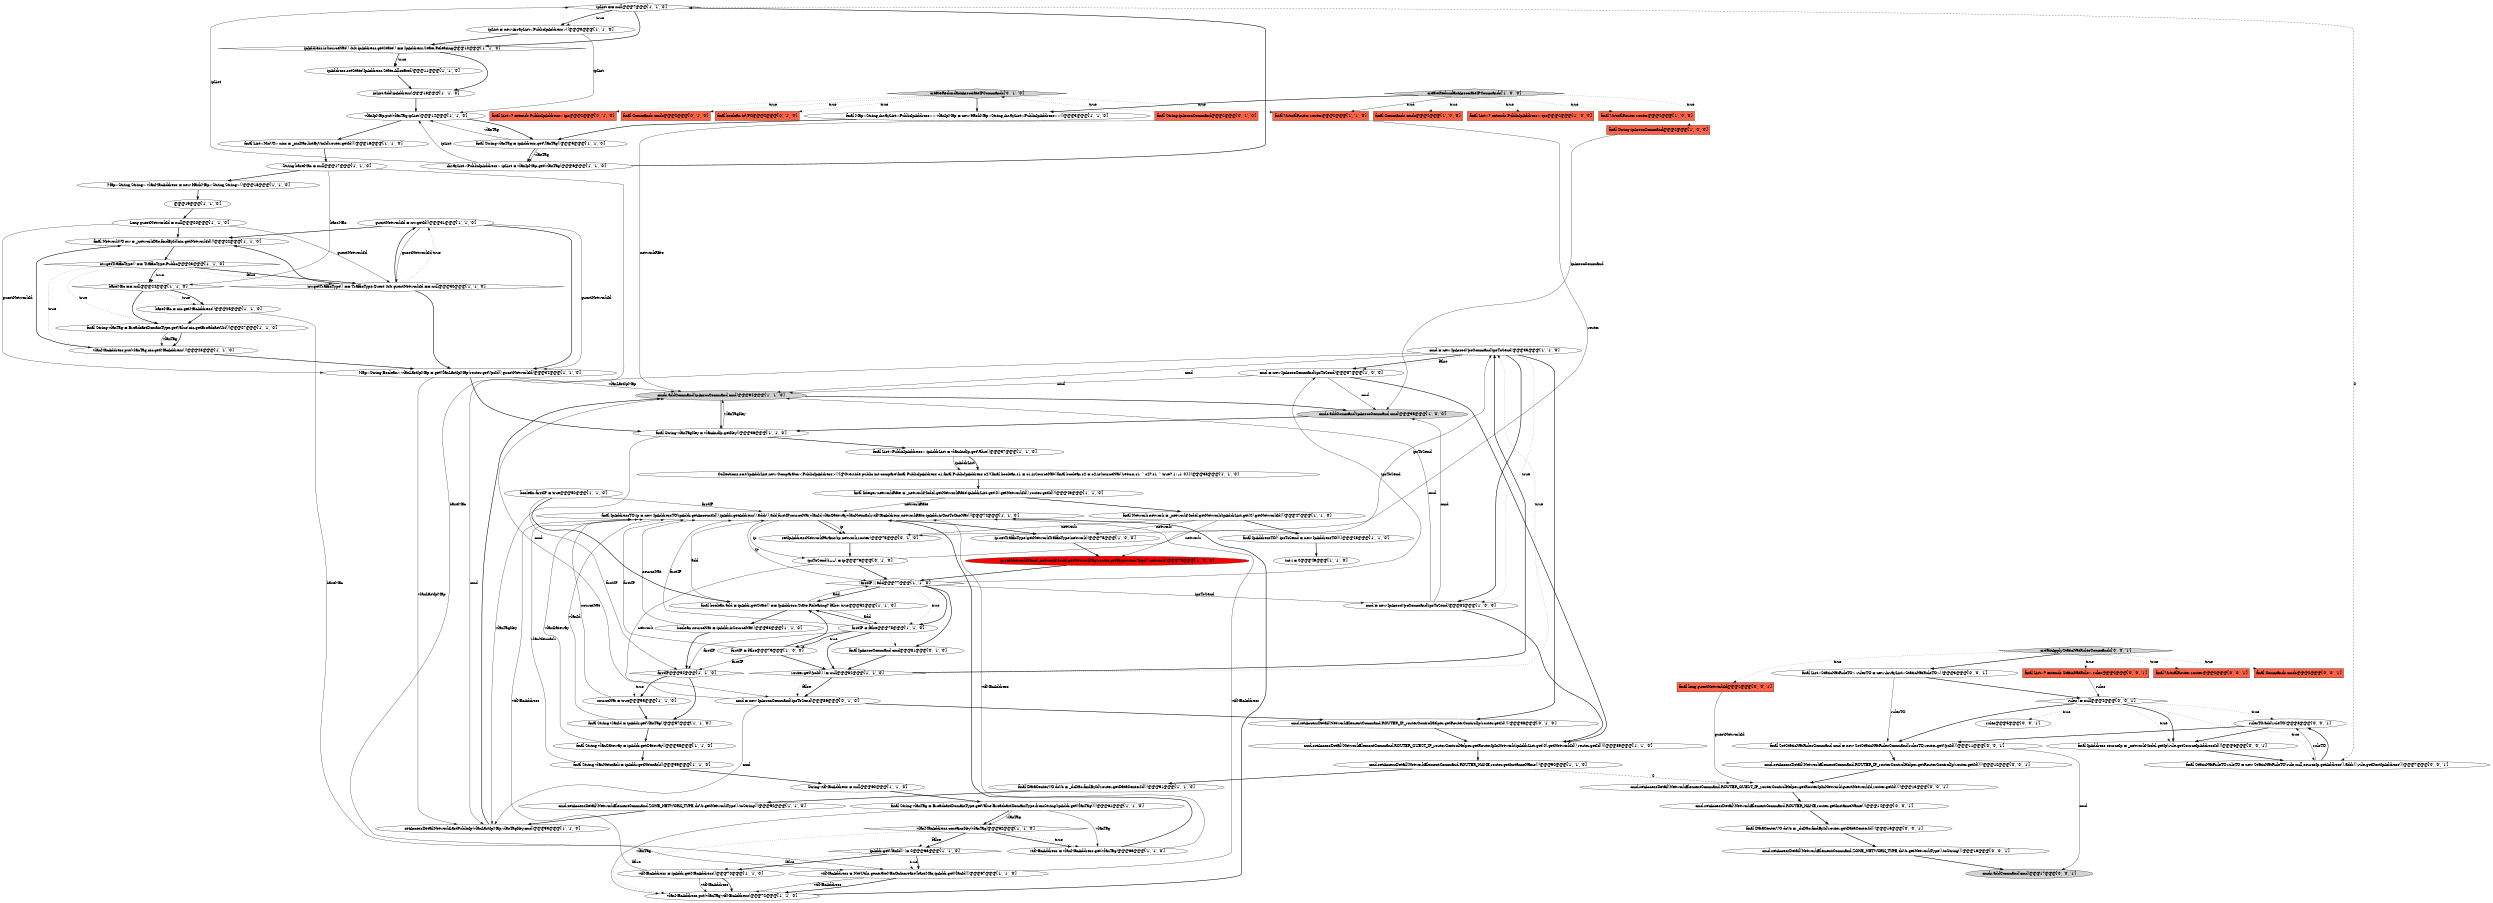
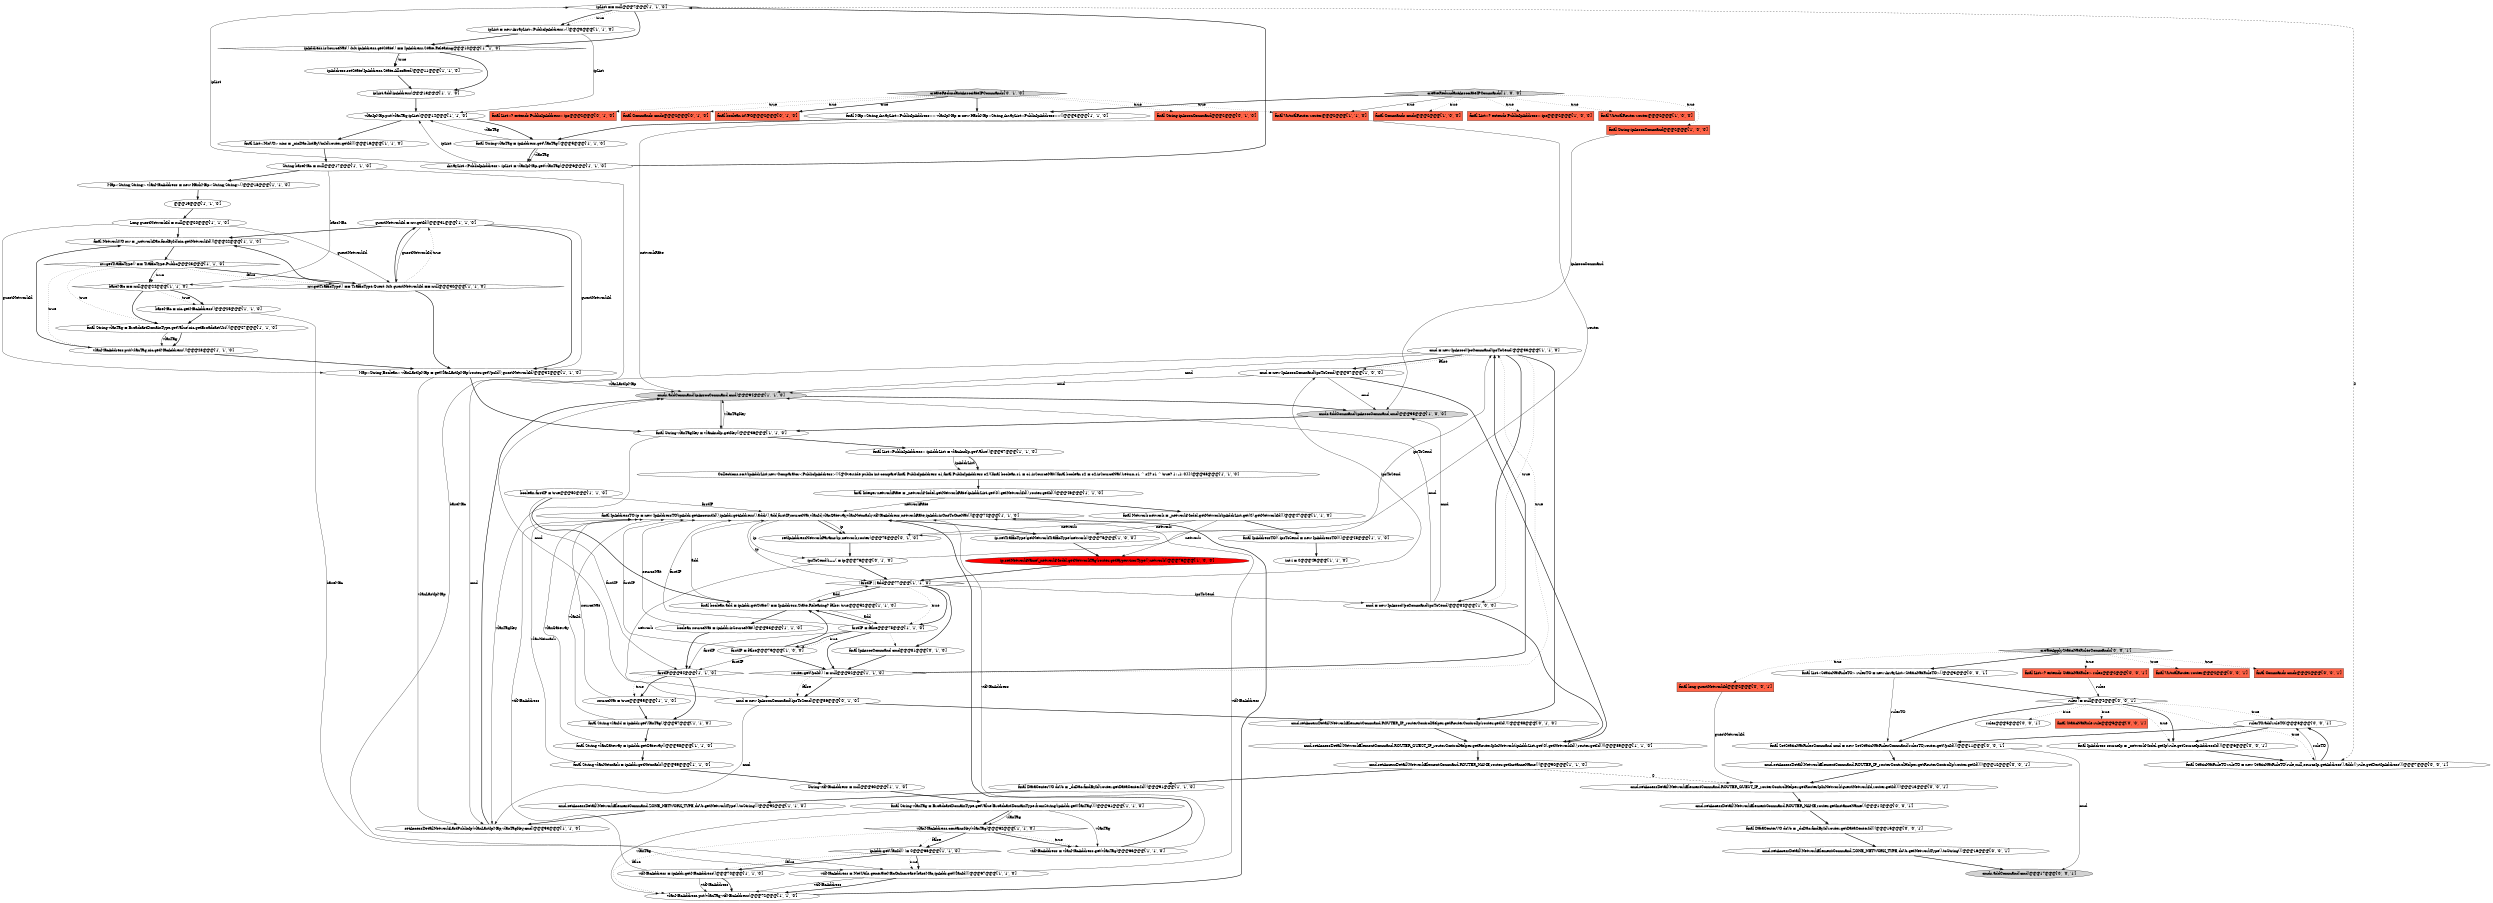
  digraph {
    node [fillcolor=white shape=ellipse style=filled]
    edge [style=bold]
    n1 [label="cmd = new IpAssocVpcCommand(ipsToSend)@@@83@@@['1', '1', '0']"]
    n2 [label="cmd = new IpAssocCommand(ipsToSend)@@@87@@@['1', '0', '0']"]
    n3 [label="setAccessDetailNetworkLastPublicIp(vlanLastIpMap,vlanTagKey,cmd)@@@93@@@['1', '1', '0']"]
    n4 [fillcolor=lightgray label="cmds.addCommand(ipAssocCommand,cmd)@@@94@@@['1', '1', '0']"]
    n5 [label="cmd = new IpAssocVpcCommand(ipsToSend)@@@84@@@['1', '0', '0']"]
    n6 [label="cmd.setAccessDetail(NetworkElementCommand.ROUTER_IP,_routerControlHelper.getRouterControlIp(router.getId()))@@@88@@@['0', '1', '0']"]
    n7 [fillcolor=lightgray label="cmds.addCommand(ipAssocCommand,cmd)@@@95@@@['1', '0', '0']"]
    n8 [label="cmd.setAccessDetail(NetworkElementCommand.ROUTER_GUEST_IP,_routerControlHelper.getRouterIpInNetwork(ipAddrList.get(0).getNetworkId(),router.getId()))@@@89@@@['1', '1', '0']"]
    n9 [label="final String vlanTagKey = vlanAndIp.getKey()@@@36@@@['1', '1', '0']"]
    n10 [label="final String vlanGateway = ipAddr.getGateway()@@@58@@@['1', '1', '0']"]
    n11 [label="final IpAddressTO ip = new IpAddressTO(ipAddr.getAccountId(),ipAddr.getAddress().addr(),add,firstIP,sourceNat,vlanId,vlanGateway,vlanNetmask,vifMacAddress,networkRate,ipAddr.isOneToOneNat())@@@74@@@['1', '1', '0']"]
    n12 [label="final String vlanNetmask = ipAddr.getNetmask()@@@59@@@['1', '1', '0']"]
    n13 [label="ip.setTrafficType(getNetworkTrafficType(network))@@@75@@@['1', '0', '0']"]
    n14 [label="setIpAddressNetworkParams(ip,network,router)@@@75@@@['0', '1', '0']"]
    n15 [label="!firstIP || add@@@77@@@['1', '1', '0']" shape=diamond]
    n16 [label="ipsToSend(i++( = ip@@@76@@@['0', '1', '0']"]
    n17 [label="String vifMacAddress = null@@@60@@@['1', '1', '0']"]
    n18 [label="final List<PublicIpAddress> ipAddrList = vlanAndIp.getValue()@@@37@@@['1', '1', '0']"]
    n19 [label="Collections.sort(ipAddrList,new Comparator<PublicIpAddress>(){@Override public int compare(final PublicIpAddress o1,final PublicIpAddress o2){final boolean s1 = o1.isSourceNat()final boolean s2 = o2.isSourceNat()return s1 ^ s2? s1 ^ true? 1: -1: 0}})@@@38@@@['1', '1', '0']"]
    n20 [label="vifMacAddress = NetUtils.generateMacOnIncrease(baseMac,ipAddr.getVlanId())@@@67@@@['1', '1', '0']"]
    n21 [label="vlanMacAddress.put(vlanTag,vifMacAddress)@@@72@@@['1', '1', '0']"]
    n22 [label="guestNetworkId = nw.getId()@@@31@@@['1', '1', '0']"]
    n23 [label="final NetworkVO nw = _networkDao.findById(nic.getNetworkId())@@@22@@@['1', '1', '0']"]
    n24 [label="Map<String,Boolean> vlanLastIpMap = getVlanLastIpMap(router.getVpcId(),guestNetworkId)@@@34@@@['1', '1', '0']"]
    n25 [label="nw.getTrafficType() == TrafficType.Guest && guestNetworkId == null@@@30@@@['1', '1', '0']" shape=diamond]
    n26 [label="nw.getTrafficType() == TrafficType.Public@@@23@@@['1', '1', '0']" shape=diamond]
    n27 [label="vlanMacAddress.containsKey(vlanTag)@@@62@@@['1', '1', '0']" shape=diamond]
    n28 [label="ipAddr.getVlanId() != 0@@@66@@@['1', '1', '0']" shape=diamond]
    n29 [label="vifMacAddress = vlanMacAddress.get(vlanTag)@@@63@@@['1', '1', '0']"]
    n30 [label="vifMacAddress = ipAddr.getMacAddress()@@@70@@@['1', '1', '0']"]
    n31 [label="final StaticNatRuleTO ruleTO = new StaticNatRuleTO(rule,null,sourceIp.getAddress().addr(),rule.getDestIpAddress())@@@7@@@['0', '0', '1']"]
    n32 [label="rulesTO.add(ruleTO)@@@8@@@['0', '0', '1']"]
    n33 [label="final SetStaticNatRulesCommand cmd = new SetStaticNatRulesCommand(rulesTO,router.getVpcId())@@@11@@@['0', '0', '1']"]
    n34 [label="final IpAddress sourceIp = _networkModel.getIp(rule.getSourceIpAddressId())@@@6@@@['0', '0', '1']"]
    n35 [label="boolean sourceNat = ipAddr.isSourceNat()@@@53@@@['1', '1', '0']"]
    n36 [label="firstIP@@@54@@@['1', '1', '0']" shape=diamond]
    n37 [label="sourceNat = true@@@55@@@['1', '1', '0']"]
    n38 [label="final String vlanId = ipAddr.getVlanTag()@@@57@@@['1', '1', '0']"]
    n39 [fillcolor=tomato label="final Commands cmds@@@2@@@['1', '0', '0']" shape=box]
    n40 [label="final List<StaticNatRuleTO> rulesTO = new ArrayList<StaticNatRuleTO>()@@@3@@@['0', '0', '1']"]
    n41 [label="rules != null@@@4@@@['0', '0', '1']" shape=diamond]
    n42 [label="rules@@@5@@@['0', '0', '1']"]
+   n43 [fillcolor=tomato label="final StaticNatRule rule@@@5@@@['0', '0', '1']" shape=box]
    n44 [label="cmd.setAccessDetail(NetworkElementCommand.ROUTER_IP,_routerControlHelper.getRouterControlIp(router.getId()))@@@12@@@['0', '0', '1']"]
    n45 [fillcolor=lightgray label="cmds.addCommand(cmd)@@@17@@@['0', '0', '1']"]
    n46 [label="cmd.setAccessDetail(NetworkElementCommand.ROUTER_GUEST_IP,_routerControlHelper.getRouterIpInNetwork(guestNetworkId,router.getId()))@@@13@@@['0', '0', '1']"]
    n47 [label="cmd.setAccessDetail(NetworkElementCommand.ROUTER_NAME,router.getInstanceName())@@@14@@@['0', '0', '1']"]
    n48 [label="boolean firstIP = true@@@50@@@['1', '1', '0']"]
    n49 [label="final boolean add = ipAddr.getState() == IpAddress.State.Releasing? false: true@@@52@@@['1', '1', '0']"]
    n50 [label="firstIP = false@@@78@@@['1', '1', '0']"]
    n51 [label="Map<String,String> vlanMacAddress = new HashMap<String,String>()@@@18@@@['1', '1', '0']"]
    n52 [label="@@@19@@@['1', '1', '0']"]
    n53 [label="Long guestNetworkId = null@@@20@@@['1', '1', '0']"]
    n54 [label="String baseMac = null@@@17@@@['1', '1', '0']"]
    n55 [label="baseMac == null@@@24@@@['1', '1', '0']" shape=diamond]
    n56 [label="final String vlanTag = BroadcastDomainType.getValue(nic.getBroadcastUri())@@@27@@@['1', '1', '0']"]
    n57 [label="baseMac = nic.getMacAddress()@@@25@@@['1', '1', '0']"]
    n58 [label="vlanMacAddress.put(vlanTag,nic.getMacAddress())@@@28@@@['1', '1', '0']"]
    n59 [fillcolor=tomato label="final VirtualRouter router@@@2@@@['0', '0', '1']" shape=box]
    n60 [label="vlanIpMap.put(vlanTag,ipList)@@@14@@@['1', '1', '0']"]
    n61 [label="final String vlanTag = ipAddress.getVlanTag()@@@5@@@['1', '1', '0']"]
    n62 [label="final List<NicVO> nics = _nicDao.listByVmId(router.getId())@@@16@@@['1', '1', '0']"]
    n63 [label="ArrayList<PublicIpAddress> ipList = vlanIpMap.get(vlanTag)@@@6@@@['1', '1', '0']"]
    n64 [label="final IpAssocCommand cmd@@@81@@@['0', '1', '0']"]
    n65 [label="router.getVpcId() != null@@@82@@@['1', '1', '0']" shape=diamond]
    n66 [label="cmd = new IpAssocCommand(ipsToSend)@@@86@@@['0', '1', '0']"]
    n67 [fillcolor=tomato label="final String ipAssocCommand@@@2@@@['0', '1', '0']" shape=box]
    n68 [label="final Network network = _networkModel.getNetwork(ipAddrList.get(0).getNetworkId())@@@47@@@['1', '1', '0']"]
    n69 [fillcolor=red label="ip.setNetworkName(_networkModel.getNetworkTag(router.getHypervisorType(),network))@@@76@@@['1', '0', '0']"]
    n70 [label="final IpAddressTO(( ipsToSend = new IpAddressTO((((@@@48@@@['1', '1', '0']"]
    n71 [label="int i = 0@@@49@@@['1', '1', '0']"]
    n72 [label="cmd.setAccessDetail(NetworkElementCommand.ROUTER_NAME,router.getInstanceName())@@@90@@@['1', '1', '0']"]
    n73 [label="final Integer networkRate = _networkModel.getNetworkRate(ipAddrList.get(0).getNetworkId(),router.getId())@@@46@@@['1', '1', '0']"]
    n74 [fillcolor=lightgray label="createApplyStaticNatRulesCommands['0', '0', '1']" shape=diamond]
    n75 [fillcolor=tomato label="final List<? extends StaticNatRule> rules@@@2@@@['0', '0', '1']" shape=box]
    n76 [fillcolor=tomato label="final Commands cmds@@@2@@@['0', '0', '1']" shape=box]
    n77 [fillcolor=tomato label="final long guestNetworkId@@@2@@@['0', '0', '1']" shape=box]
    n78 [fillcolor=lightgray label="createRedundantAssociateIPCommands['0', '1', '0']" shape=diamond]
    n79 [fillcolor=tomato label="final VirtualRouter router@@@2@@@['1', '1', '0']" shape=box]
    n80 [fillcolor=tomato label="final List<? extends PublicIpAddress> ips@@@2@@@['0', '1', '0']" shape=box]
    n81 [fillcolor=tomato label="final Commands cmds@@@2@@@['0', '1', '0']" shape=box]
    n82 [label="final Map<String,ArrayList<PublicIpAddress>> vlanIpMap = new HashMap<String,ArrayList<PublicIpAddress>>()@@@3@@@['1', '1', '0']"]
    n83 [fillcolor=tomato label="final boolean isVPC@@@2@@@['0', '1', '0']" shape=box]
    n84 [label="firstIP = false@@@79@@@['1', '0', '0']"]
    n85 [label="cmd.setAccessDetail(NetworkElementCommand.ZONE_NETWORK_TYPE,dcVo.getNetworkType().toString())@@@16@@@['0', '0', '1']"]
    n86 [label="final String vlanTag = BroadcastDomainType.getValue(BroadcastDomainType.fromString(ipAddr.getVlanTag()))@@@61@@@['1', '1', '0']"]
    n87 [label="ipList == null@@@7@@@['1', '1', '0']" shape=diamond]
    n88 [label="ipList = new ArrayList<PublicIpAddress>()@@@8@@@['1', '1', '0']"]
    n89 [label="ipAddress.isSourceNat() && ipAddress.getState() == IpAddress.State.Releasing@@@10@@@['1', '1', '0']" shape=diamond]
    n90 [label="ipAddress.setState(IpAddress.State.Allocated)@@@11@@@['1', '1', '0']"]
    n91 [label="ipList.add(ipAddress)@@@13@@@['1', '1', '0']"]
    n92 [label="final DataCenterVO dcVo = _dcDao.findById(router.getDataCenterId())@@@91@@@['1', '1', '0']"]
    n93 [label="cmd.setAccessDetail(NetworkElementCommand.ZONE_NETWORK_TYPE,dcVo.getNetworkType().toString())@@@92@@@['1', '1', '0']"]
    n94 [label="final DataCenterVO dcVo = _dcDao.findById(router.getDataCenterId())@@@15@@@['0', '0', '1']"]
    n95 [fillcolor=tomato label="final List<? extends PublicIpAddress> ips@@@2@@@['1', '0', '0']" shape=box]
    n96 [fillcolor=tomato label="final VirtualRouter router@@@2@@@['1', '0', '0']" shape=box]
    n97 [fillcolor=lightgray label="createRedundantAssociateIPCommands['1', '0', '0']" shape=diamond]
    n98 [fillcolor=tomato label="final String ipAssocCommand@@@2@@@['1', '0', '0']" shape=box]
    n1 -> n2
    n1 -> n2 [label=false style=dotted]
    n1 -> n3 [label=cmd style=solid]
    n1 -> n4 [label=cmd style=solid]
    n1 -> n5 [label=true style=dotted]
    n1 -> n5
    n1 -> n6
    n2 -> n4 [label=cmd style=solid]
    n2 -> n7 [label=cmd style=solid]
    n2 -> n8
    n3 -> n4
    n4 -> n7
    n4 -> n9
    n5 -> n4 [label=cmd style=solid]
    n5 -> n7 [label=cmd style=solid]
    n5 -> n8
    n6 -> n8
    n7 -> n9
    n8 -> n72
    n9 -> n3 [label=vlanTagKey style=solid]
    n9 -> n4 [label=vlanTagKey style=solid]
    n9 -> n18
    n10 -> n11 [label=vlanGateway style=solid]
    n10 -> n12
    n11 -> n13
    n11 -> n14
    n11 -> n14 [label=ip style=solid]
    n11 -> n15 [label=ip style=solid]
    n11 -> n16 [label=ip style=solid]
    n12 -> n11 [label=vlanNetmask style=solid]
    n12 -> n17
    n13 -> n69
    n14 -> n16
    n15 -> n2 [label=ipsToSend style=solid]
    n15 -> n5 [label=ipsToSend style=solid]
    n15 -> n49
    n15 -> n50
    n15 -> n50 [label=true style=dotted]
    n15 -> n64
    n16 -> n1 [label=ipsToSend style=solid]
    n16 -> n15
    n16 -> n66 [label=network style=solid]
    n17 -> n86
    n18 -> n19 [label=ipAddrList style=solid]
    n18 -> n19
    n19 -> n73
    n20 -> n11 [label=vifMacAddress style=solid]
    n20 -> n21
    n20 -> n21 [label=vifMacAddress style=solid]
    n21 -> n11
    n22 -> n23
    n22 -> n24 [label=guestNetworkId style=solid]
    n22 -> n24
    n22 -> n25 [label=guestNetworkId style=solid]
    n23 -> n26
    n24 -> n3 [label=vlanLastIpMap style=solid]
    n24 -> n4 [label=vlanLastIpMap style=solid]
    n24 -> n9
    n25 -> n22 [label=true style=dotted]
    n25 -> n22
    n25 -> n23
    n25 -> n24
    n26 -> n25 [label=false style=dotted]
    n26 -> n25
    n26 -> n55 [label=true style=dotted]
    n26 -> n55
    n26 -> n56 [label=true style=dotted]
    n26 -> n58 [label=true style=dotted]
    n27 -> n21 [label=false style=dotted]
    n27 -> n28
    n27 -> n28 [label=false style=dotted]
    n27 -> n29
    n27 -> n29 [label=true style=dotted]
    n28 -> n20 [label=true style=dotted]
    n28 -> n20
    n28 -> n30
    n28 -> n30 [label=false style=dotted]
    n29 -> n11 [label=vifMacAddress style=solid]
    n29 -> n11
    n30 -> n11 [label=vifMacAddress style=solid]
    n30 -> n21 [label=vifMacAddress style=solid]
    n30 -> n21
    n31 -> n32 [label=ruleTO style=solid]
    n31 -> n32
    n32 -> n33
    n32 -> n34
    n33 -> n44
    n33 -> n45 [label=cmd style=solid]
    n34 -> n31
    n35 -> n11 [label=sourceNat style=solid]
    n35 -> n36
    n36 -> n37
    n36 -> n37 [label=true style=dotted]
    n36 -> n38
    n37 -> n11 [label=sourceNat style=solid]
    n37 -> n38
    n38 -> n10
    n38 -> n11 [label=vlanId style=solid]
    n40 -> n33 [label=rulesTO style=solid]
    n40 -> n41
    n41 -> n31 [label=true style=dotted]
    n41 -> n32 [label=true style=dotted]
    n41 -> n33
    n41 -> n34 [label=true style=dotted]
    n41 -> n34
    n41 -> n42 [label=true style=dotted]
+   n41 -> n43 [label=true style=dotted]
    n44 -> n46
    n46 -> n47
    n47 -> n94
    n48 -> n11 [label=firstIP style=solid]
    n48 -> n36 [label=firstIP style=solid]
    n48 -> n49
    n49 -> n11 [label=add style=solid]
    n49 -> n15 [label=add style=solid]
    n49 -> n35
    n49 -> n50 [label=add style=solid]
    n50 -> n11 [label=firstIP style=solid]
    n50 -> n36 [label=firstIP style=solid]
    n50 -> n49
    n50 -> n64 [style=dotted]
    n50 -> n65
    n50 -> n84
    n50 -> n84 [label=true style=dotted]
    n51 -> n52
    n52 -> n53
    n53 -> n23
    n53 -> n24 [label=guestNetworkId style=solid]
    n53 -> n25 [label=guestNetworkId style=solid]
    n54 -> n20 [label=baseMac style=solid]
    n54 -> n51
    n54 -> n55 [label=baseMac style=solid]
    n55 -> n56
    n55 -> n57 [label=true style=dotted]
    n55 -> n57
    n56 -> n58
    n56 -> n58 [label=vlanTag style=solid]
    n57 -> n20 [label=baseMac style=solid]
    n57 -> n56
    n58 -> n23
    n58 -> n24
    n60 -> n61
    n60 -> n62
    n61 -> n60 [label=vlanTag style=solid]
    n61 -> n63 [label=vlanTag style=solid]
    n61 -> n63
    n62 -> n54
    n63 -> n60 [label=ipList style=solid]
    n63 -> n87
    n63 -> n87 [label=ipList style=solid]
    n64 -> n65
    n65 -> n1 [label=true style=dotted]
    n65 -> n1
    n65 -> n66
    n65 -> n66 [label=false style=dotted]
    n66 -> n3 [label=cmd style=solid]
    n66 -> n4 [label=cmd style=solid]
    n66 -> n6
    n67 -> n4 [label=networkRate style=solid]
    n68 -> n13 [label=network style=solid]
    n68 -> n14 [label=network style=solid]
    n68 -> n69 [label=network style=solid]
    n68 -> n70
    n69 -> n15
    n70 -> n71
    n72 -> n46 [label=0 style=dashed]
    n72 -> n92
    n73 -> n11 [label=networkRate style=solid]
    n73 -> n68
    n74 -> n40
    n74 -> n59 [label=true style=dotted]
    n74 -> n75 [label=true style=dotted]
    n74 -> n76 [label=true style=dotted]
    n74 -> n77 [label=true style=dotted]
    n75 -> n41 [label=rules style=solid]
    n77 -> n46 [label=guestNetworkId style=solid]
-   n67 -> n78 [label=true style=dotted]
+   n78 -> n67 [label=true style=dotted]
    n78 -> n79 [label=true style=dotted]
    n78 -> n80 [label=true style=dotted]
    n78 -> n81 [label=true style=dotted]
    n78 -> n82
-   n78 -> n83 [label=true style=dotted]
+   n78 -> n83 [label=true]
    n79 -> n14 [label=router style=solid]
    n82 -> n61
    n84 -> n11 [label=firstIP style=solid]
    n84 -> n36 [label=firstIP style=solid]
    n84 -> n49
    n84 -> n65
    n85 -> n45
    n86 -> n21 [label=vlanTag style=solid]
    n86 -> n27
    n86 -> n27 [label=vlanTag style=solid]
    n86 -> n29 [label=vlanTag style=solid]
    n87 -> n31 [label=0 style=dashed]
    n87 -> n88 [label=true style=dotted]
    n87 -> n88
    n87 -> n89
    n88 -> n60 [label=ipList style=solid]
    n88 -> n89
    n89 -> n90 [label=true style=dotted]
    n89 -> n90
    n89 -> n91
    n90 -> n91
    n91 -> n60
    n92 -> n93
    n93 -> n3
    n94 -> n85
    n97 -> n39 [label=true style=dotted]
    n97 -> n79 [label=true style=solid]
    n97 -> n82
    n97 -> n95 [label=true style=dotted]
    n97 -> n96 [label=true style=dotted]
    n97 -> n98 [label=true style=dotted]
    n98 -> n7 [label=ipAssocCommand style=solid]
  }
